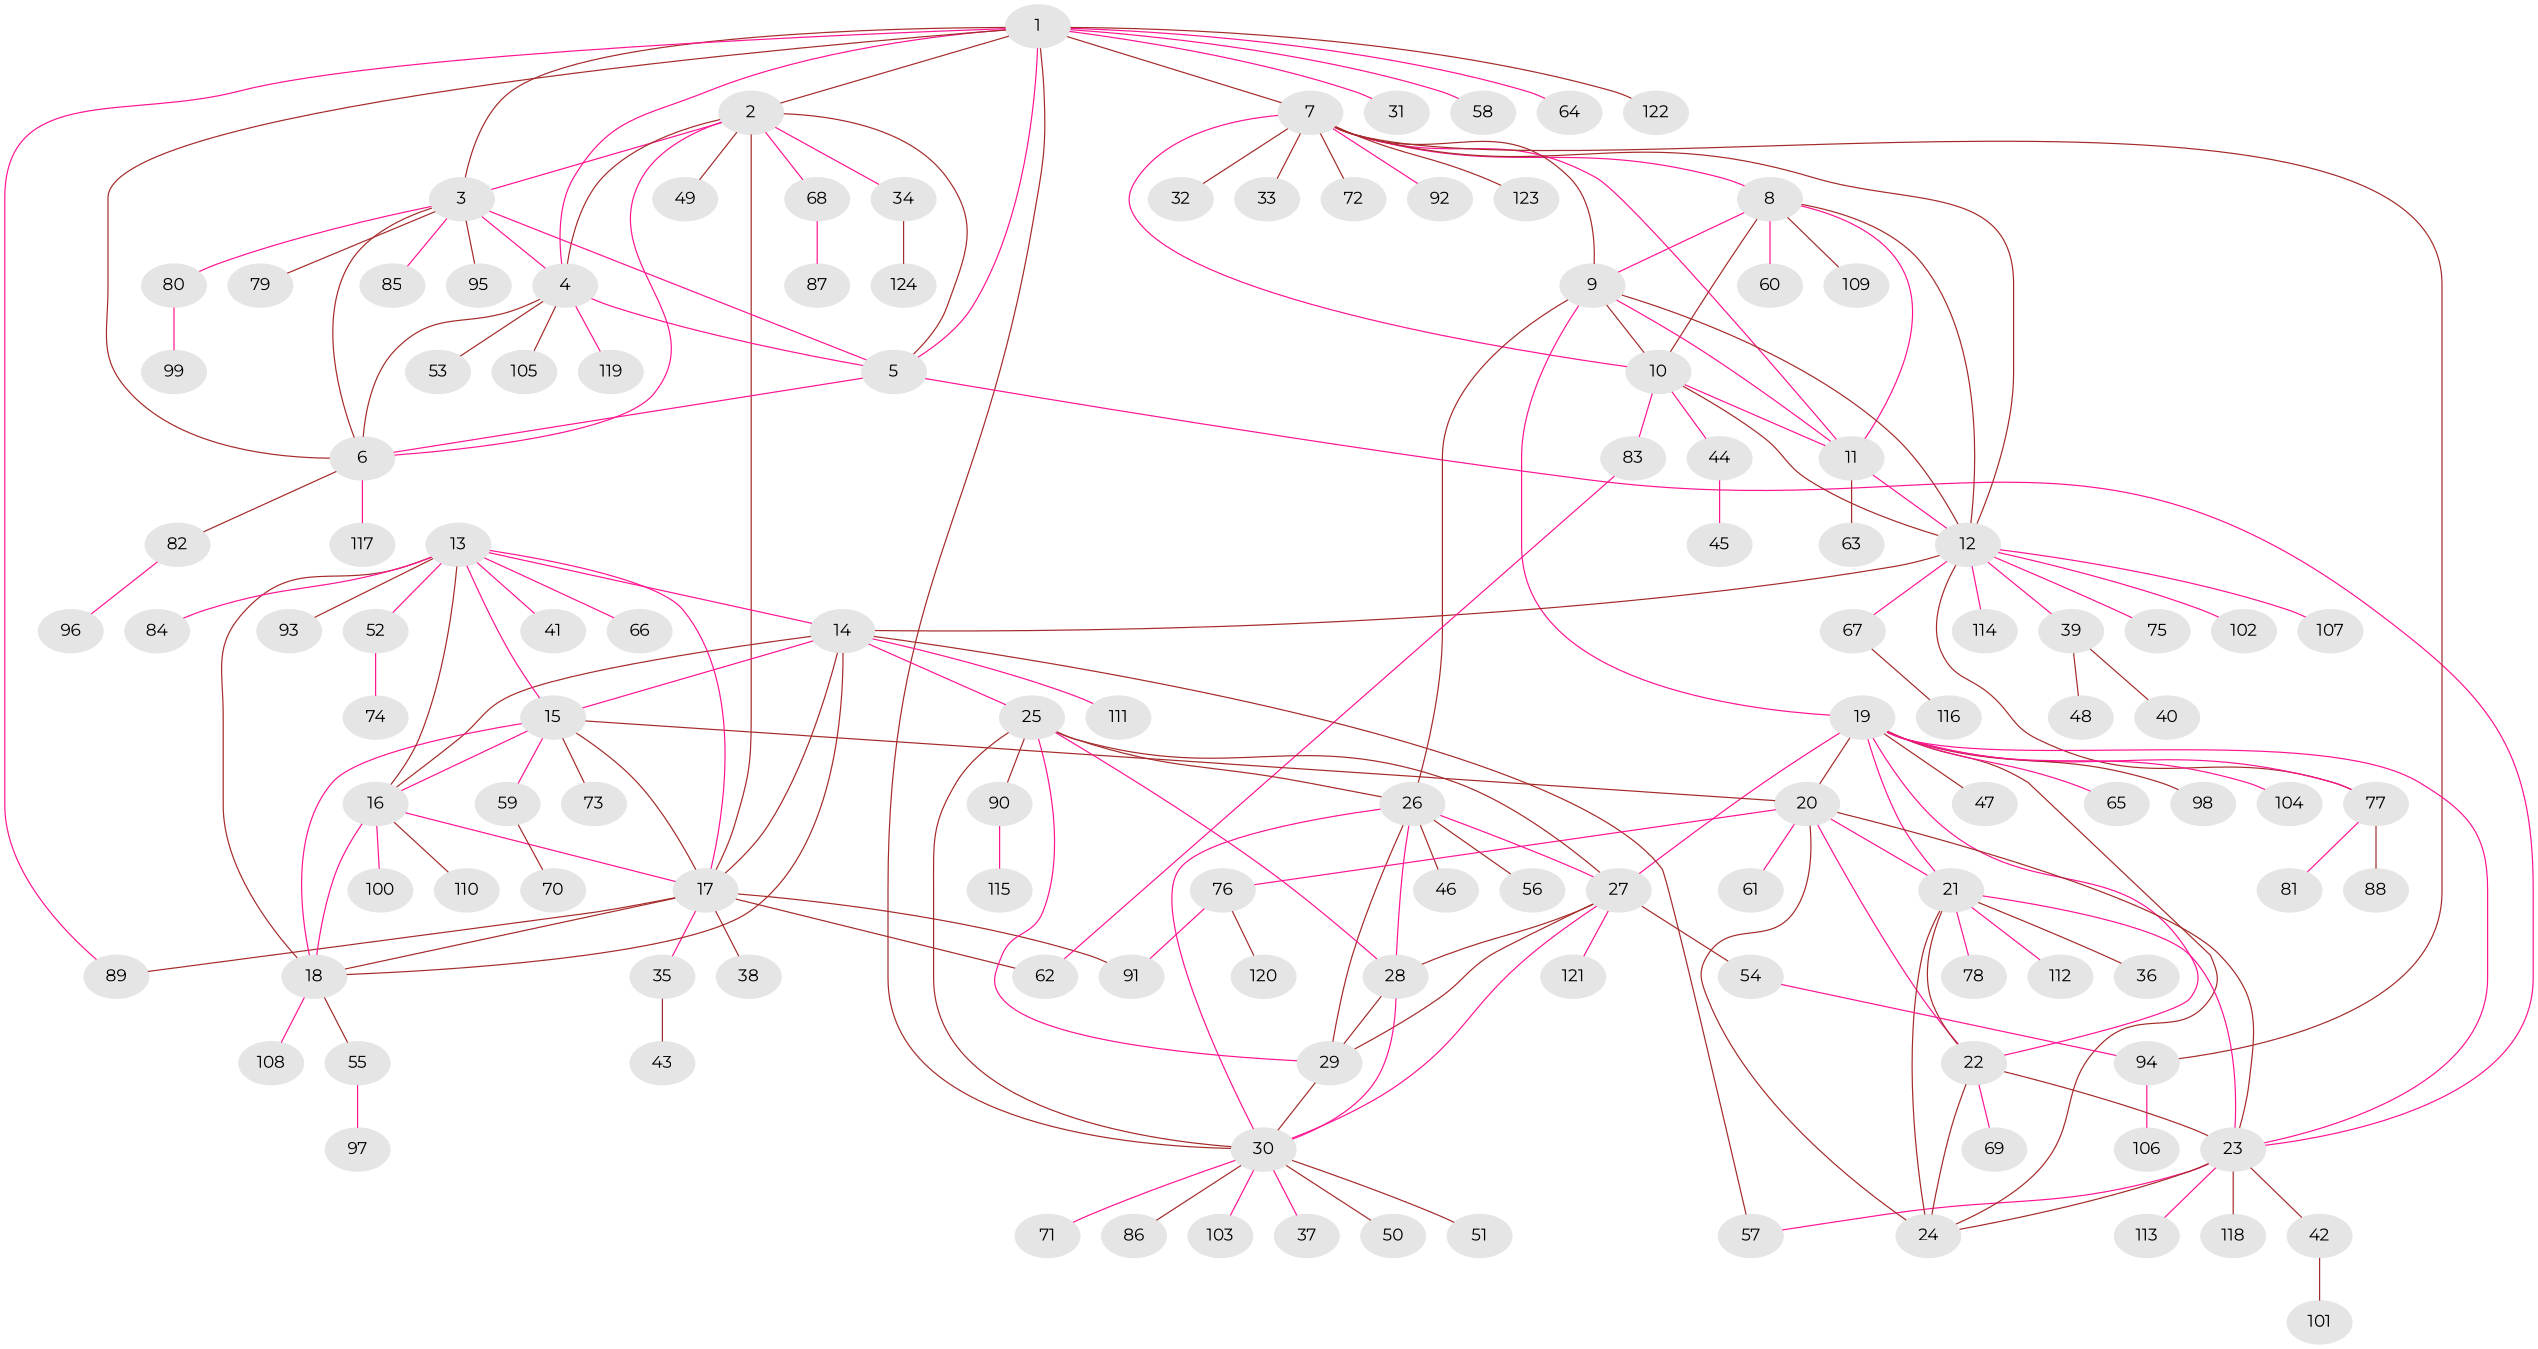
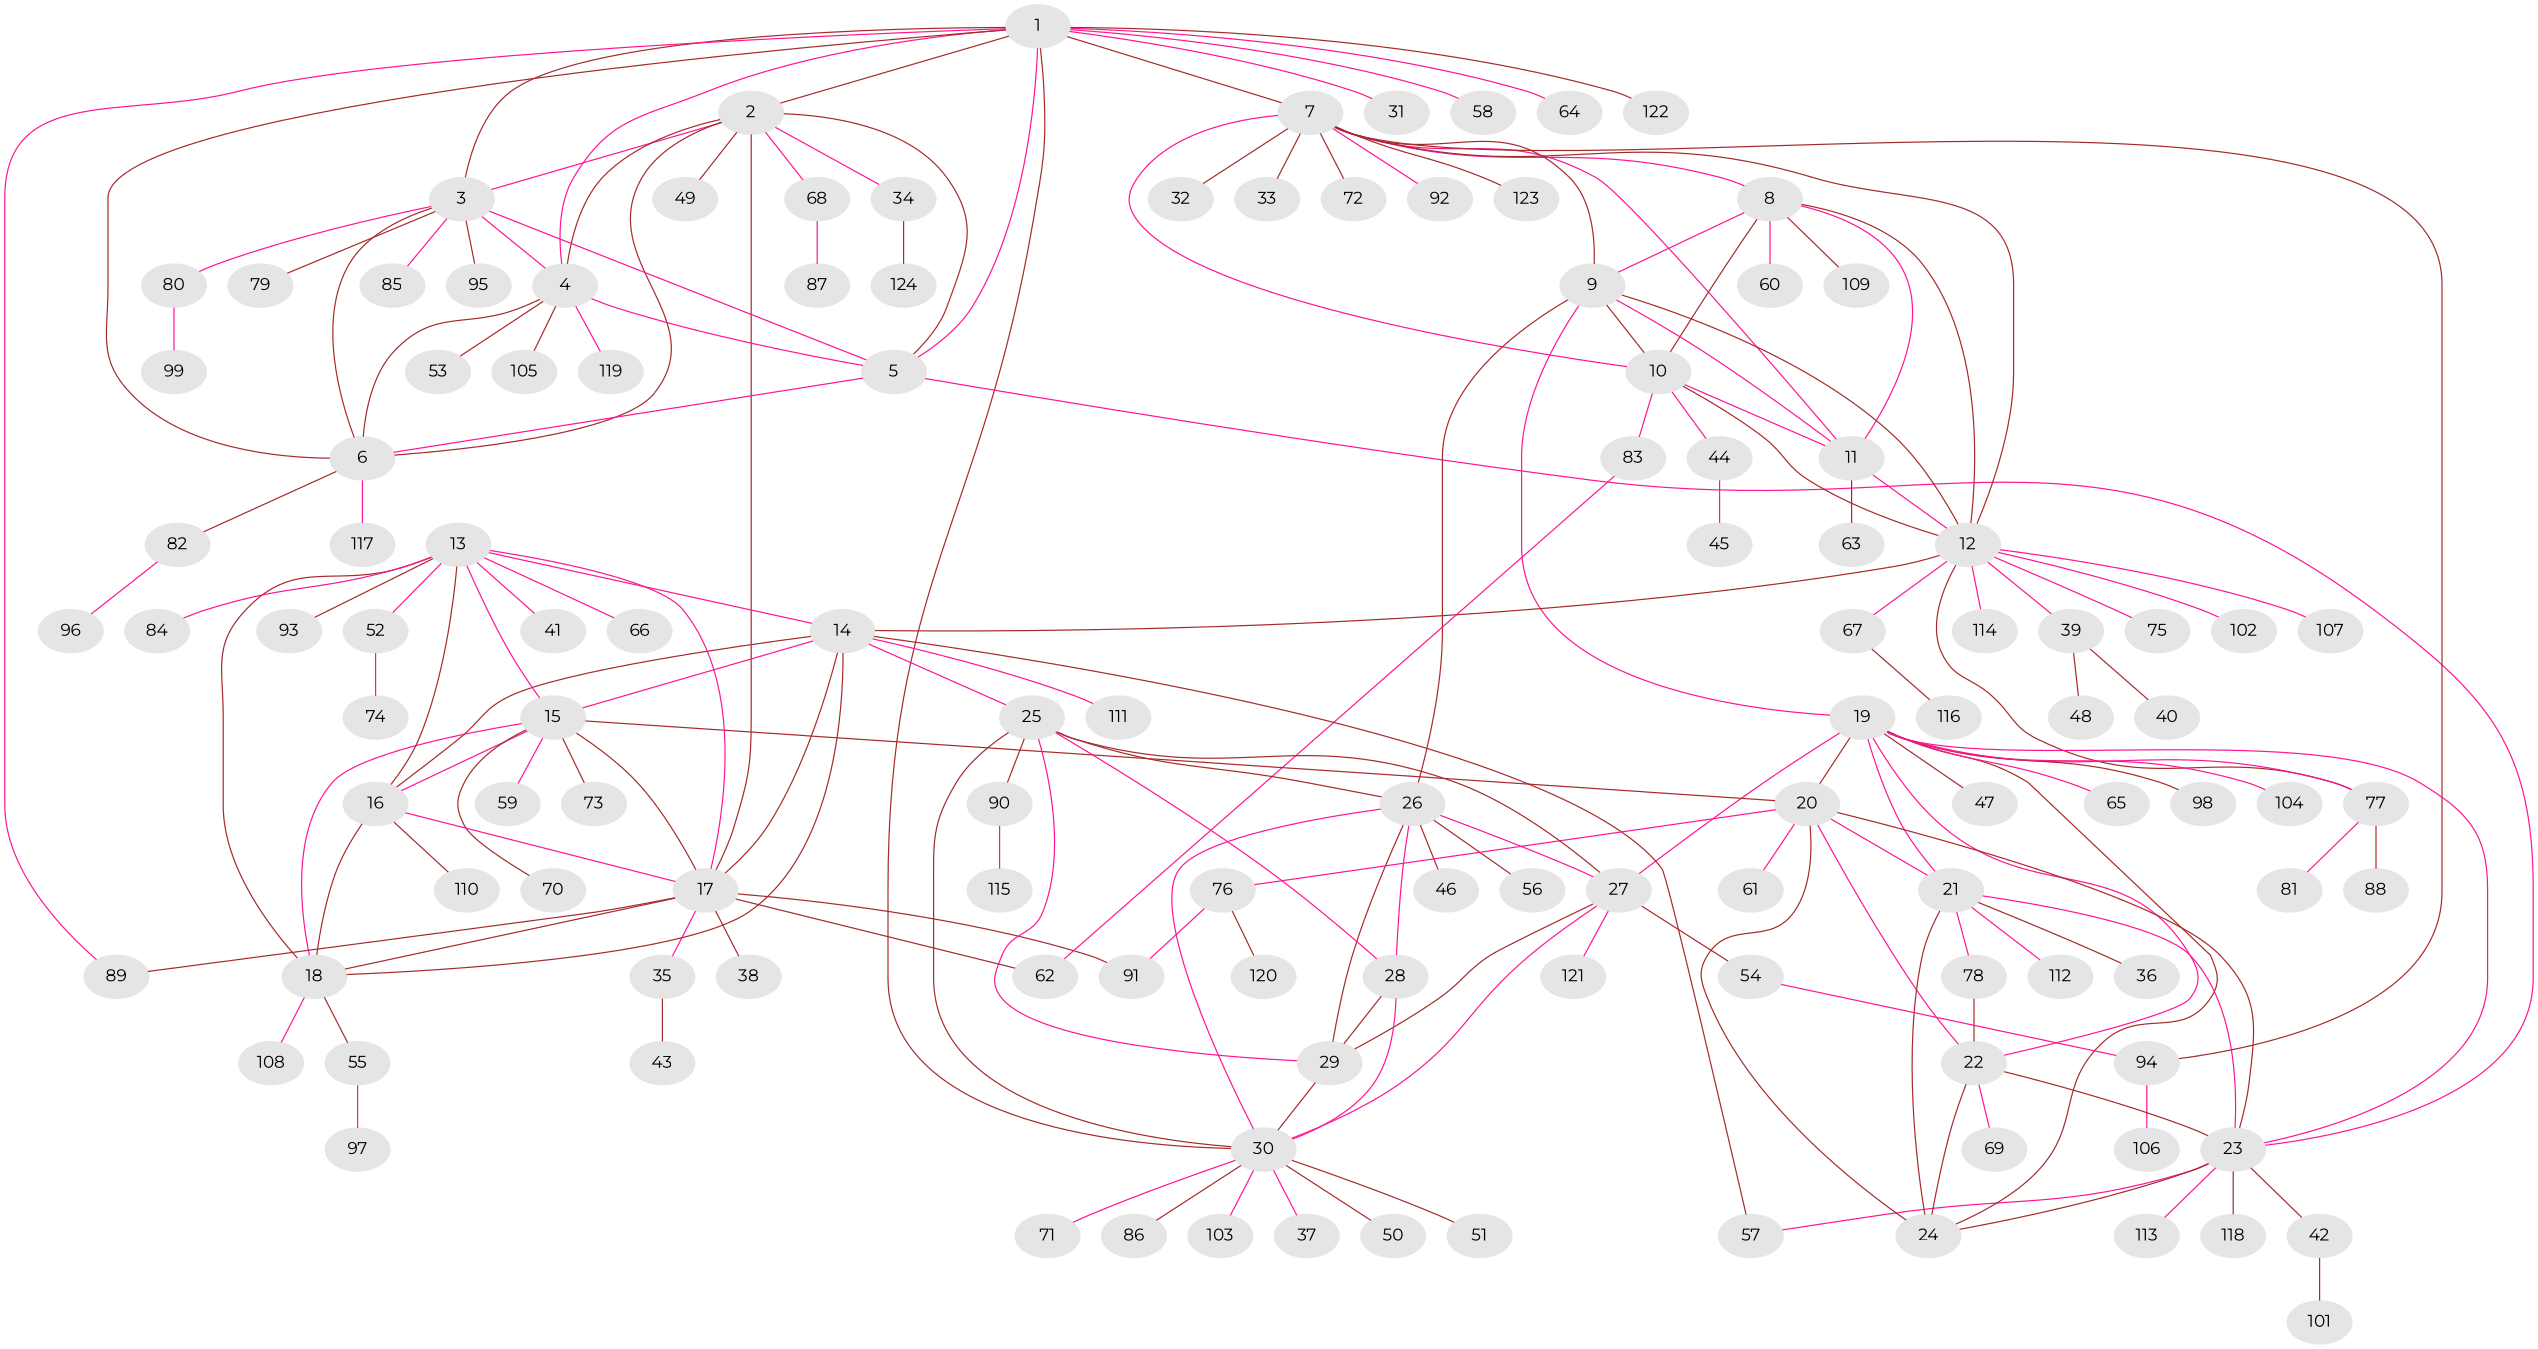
  graph {
    fontname=Montserrat
    node [color=gray90 fontname=Montserrat style=filled]
    edge [color=deeppink fontname=Montserrat]
    1
    2
    3
    4
    5
    6
    7
    30
    31
    58
    64
    89
    122
    17
    34
    49
    68
    79
    80
    85
    95
    53
    105
    119
    23
    82
    117
    8
    9
    10
    11
    12
    32
    33
    72
    92
    94
    123
    37
    50
    51
    71
    86
    103
    62
    18
    35
    38
    91
    124
    87
    99
    57
    24
    42
    113
    118
    96
    60
    109
    19
    26
    44
    83
    63
    14
    39
    67
    75
    77
    102
    107
    114
    106
    20
    21
    22
    27
    47
    65
    98
    104
    28
    29
    46
    56
    45
    15
    16
    25
    111
    40
    48
    116
    81
    88
    13
    41
    52
    66
    84
    93
    59
    70
    73
-   100
    110
    55
    108
    74
    90
    61
    76
    43
    97
    36
    78
    112
    69
    54
    121
    120
    101
    115
    1 -- 2 [color=brown]
    1 -- 3 [color=brown]
    1 -- 4
    1 -- 5
    1 -- 6 [color=brown]
    1 -- 7 [color=brown]
    1 -- 30 [color=brown]
    1 -- 31
    1 -- 58
    1 -- 64
    1 -- 89
    1 -- 122 [color=brown]
    2 -- 3
    2 -- 4 [color=brown]
    2 -- 5 [color=brown]
-   2 -- 6
+   2 -- 6 [color=brown]
    2 -- 17 [color=brown]
    2 -- 34
    2 -- 49 [color=brown]
    2 -- 68
    3 -- 4
    3 -- 5
    3 -- 6 [color=brown]
    3 -- 79 [color=brown]
    3 -- 80
    3 -- 85
    3 -- 95 [color=brown]
    4 -- 5
    4 -- 6 [color=brown]
    4 -- 53 [color=brown]
    4 -- 105 [color=brown]
    4 -- 119
    5 -- 6
    5 -- 23
    6 -- 82 [color=brown]
    6 -- 117
    7 -- 8
    7 -- 9 [color=brown]
    7 -- 10
    7 -- 11
    7 -- 12 [color=brown]
    7 -- 32 [color=brown]
    7 -- 33 [color=brown]
    7 -- 72 [color=brown]
    7 -- 92
    7 -- 94 [color=brown]
    7 -- 123 [color=brown]
    30 -- 37
    30 -- 50 [color=brown]
    30 -- 51 [color=brown]
    30 -- 71
    30 -- 86 [color=brown]
    30 -- 103
    17 -- 89 [color=brown]
    17 -- 62 [color=brown]
    17 -- 18 [color=brown]
    17 -- 35
    17 -- 38 [color=brown]
    17 -- 91 [color=brown]
    34 -- 124 [color=brown]
    68 -- 87
    80 -- 99
    23 -- 57
    23 -- 24 [color=brown]
    23 -- 42 [color=brown]
    23 -- 113
    23 -- 118 [color=brown]
    82 -- 96
    8 -- 9
    8 -- 10 [color=brown]
    8 -- 11
    8 -- 12 [color=brown]
    8 -- 60
    8 -- 109 [color=brown]
    9 -- 10 [color=brown]
    9 -- 11
    9 -- 12 [color=brown]
    9 -- 19
    9 -- 26 [color=brown]
    10 -- 11
    10 -- 12 [color=brown]
    10 -- 44
    10 -- 83
    11 -- 12
    11 -- 63 [color=brown]
    12 -- 14 [color=brown]
    12 -- 39
    12 -- 67
    12 -- 75
    12 -- 77 [color=brown]
    12 -- 102
    12 -- 107
    12 -- 114
    94 -- 106
    18 -- 55 [color=brown]
    18 -- 108
    35 -- 43 [color=brown]
    42 -- 101 [color=brown]
    19 -- 23
    19 -- 24 [color=brown]
    19 -- 77
    19 -- 20 [color=brown]
    19 -- 21
    19 -- 22
    19 -- 27
    19 -- 47 [color=brown]
    19 -- 65
    19 -- 98 [color=brown]
    19 -- 104
    26 -- 30
    26 -- 27
    26 -- 28
    26 -- 29 [color=brown]
    26 -- 46 [color=brown]
    26 -- 56 [color=brown]
    44 -- 45
    83 -- 62
    14 -- 17 [color=brown]
    14 -- 18 [color=brown]
    14 -- 57 [color=brown]
    14 -- 15
    14 -- 16 [color=brown]
    14 -- 25
    14 -- 111
    39 -- 40 [color=brown]
    39 -- 48 [color=brown]
    67 -- 116 [color=brown]
    77 -- 81
    77 -- 88 [color=brown]
    20 -- 23 [color=brown]
    20 -- 24 [color=brown]
    20 -- 21
    20 -- 22
    20 -- 61
    20 -- 76
    21 -- 23
    21 -- 24 [color=brown]
-   21 -- 22 [color=brown]
+   78 -- 22 [color=brown]
    21 -- 36 [color=brown]
    21 -- 78
    21 -- 112
    22 -- 23 [color=brown]
    22 -- 24 [color=brown]
    22 -- 69
    27 -- 30
-   27 -- 28 [color=brown]
    27 -- 29 [color=brown]
    27 -- 54 [color=brown]
    27 -- 121
    28 -- 30
    28 -- 29 [color=brown]
    29 -- 30 [color=brown]
    15 -- 17 [color=brown]
    15 -- 18
    15 -- 20 [color=brown]
    15 -- 16
    15 -- 59
-   59 -- 70 [color=brown]
+   15 -- 70 [color=brown]
    15 -- 73 [color=brown]
    16 -- 17
-   16 -- 18
-   16 -- 100
+   16 -- 18 [color=brown]
    16 -- 110 [color=brown]
    25 -- 30 [color=brown]
    25 -- 26 [color=brown]
    25 -- 27 [color=brown]
    25 -- 28
    25 -- 29
    25 -- 90 [color=brown]
    13 -- 17
    13 -- 18 [color=brown]
    13 -- 14
    13 -- 15
    13 -- 16 [color=brown]
    13 -- 41
    13 -- 52
    13 -- 66
    13 -- 84
    13 -- 93 [color=brown]
    52 -- 74
    55 -- 97
    90 -- 115
    76 -- 91
    76 -- 120 [color=brown]
    54 -- 94
  }
